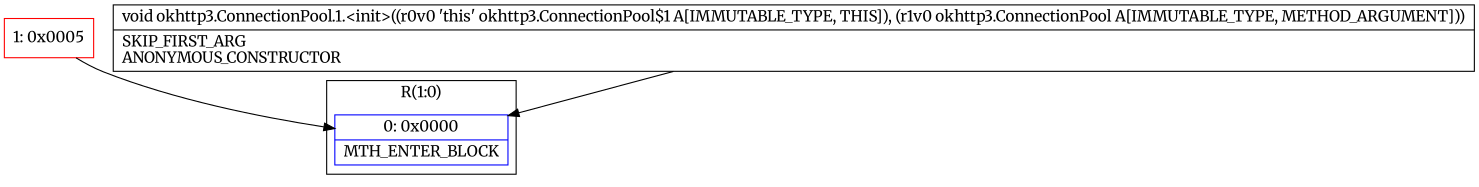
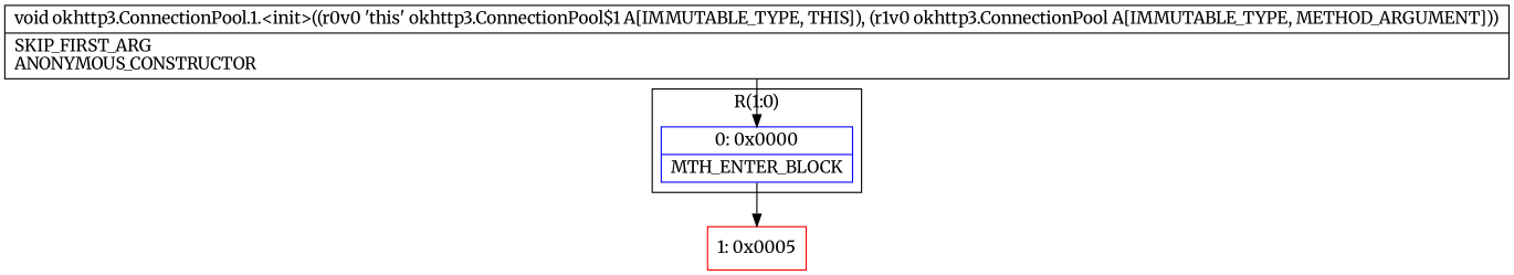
  digraph {
    fontname=Merriweather
    node [shape=record fontname=Merriweather]
    edge [fontname=Merriweather]
    n1 [color=blue label="{0\:\ 0x0000|MTH_ENTER_BLOCK\l}"]
    n2 [color=red label="{1\:\ 0x0005}"]
    n3 [label="{void okhttp3.ConnectionPool.1.\<init\>((r0v0 'this' okhttp3.ConnectionPool$1 A[IMMUTABLE_TYPE, THIS]), (r1v0 okhttp3.ConnectionPool A[IMMUTABLE_TYPE, METHOD_ARGUMENT]))  | SKIP_FIRST_ARG\lANONYMOUS_CONSTRUCTOR\l}"]
    subgraph cluster_1 {
      label="R(1:0)"
      n1
    }
-   n2 -> n1
+   n1 -> n2
    n3 -> n1
  }
